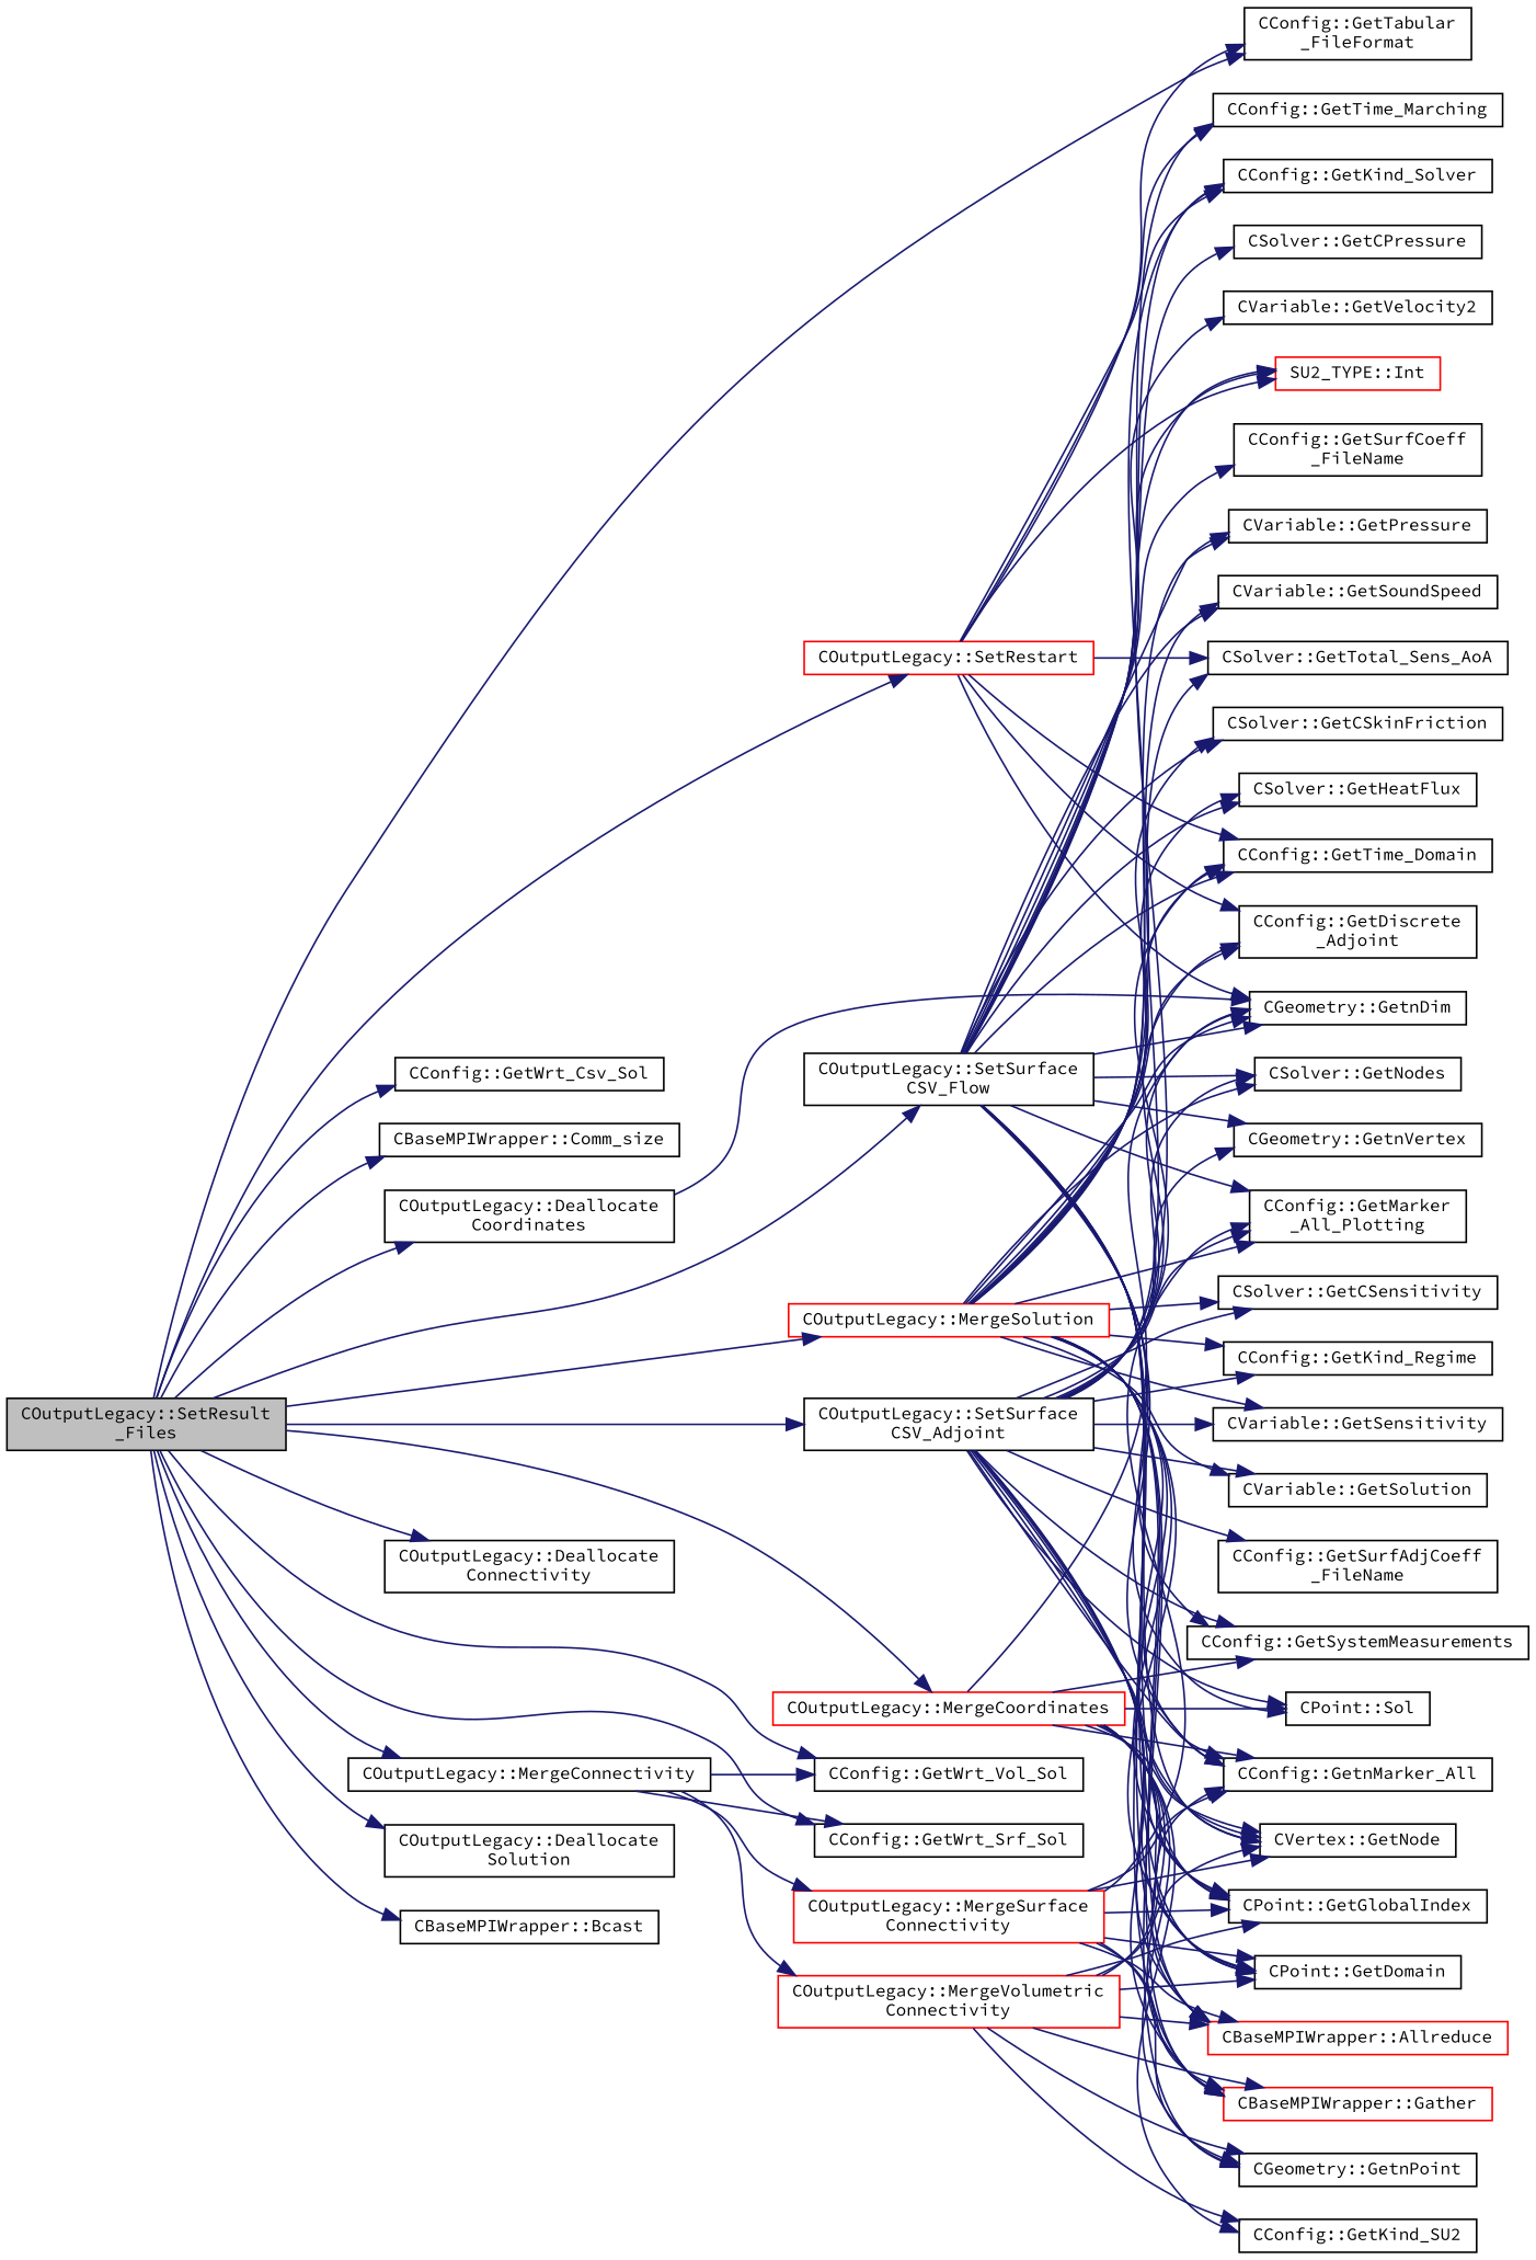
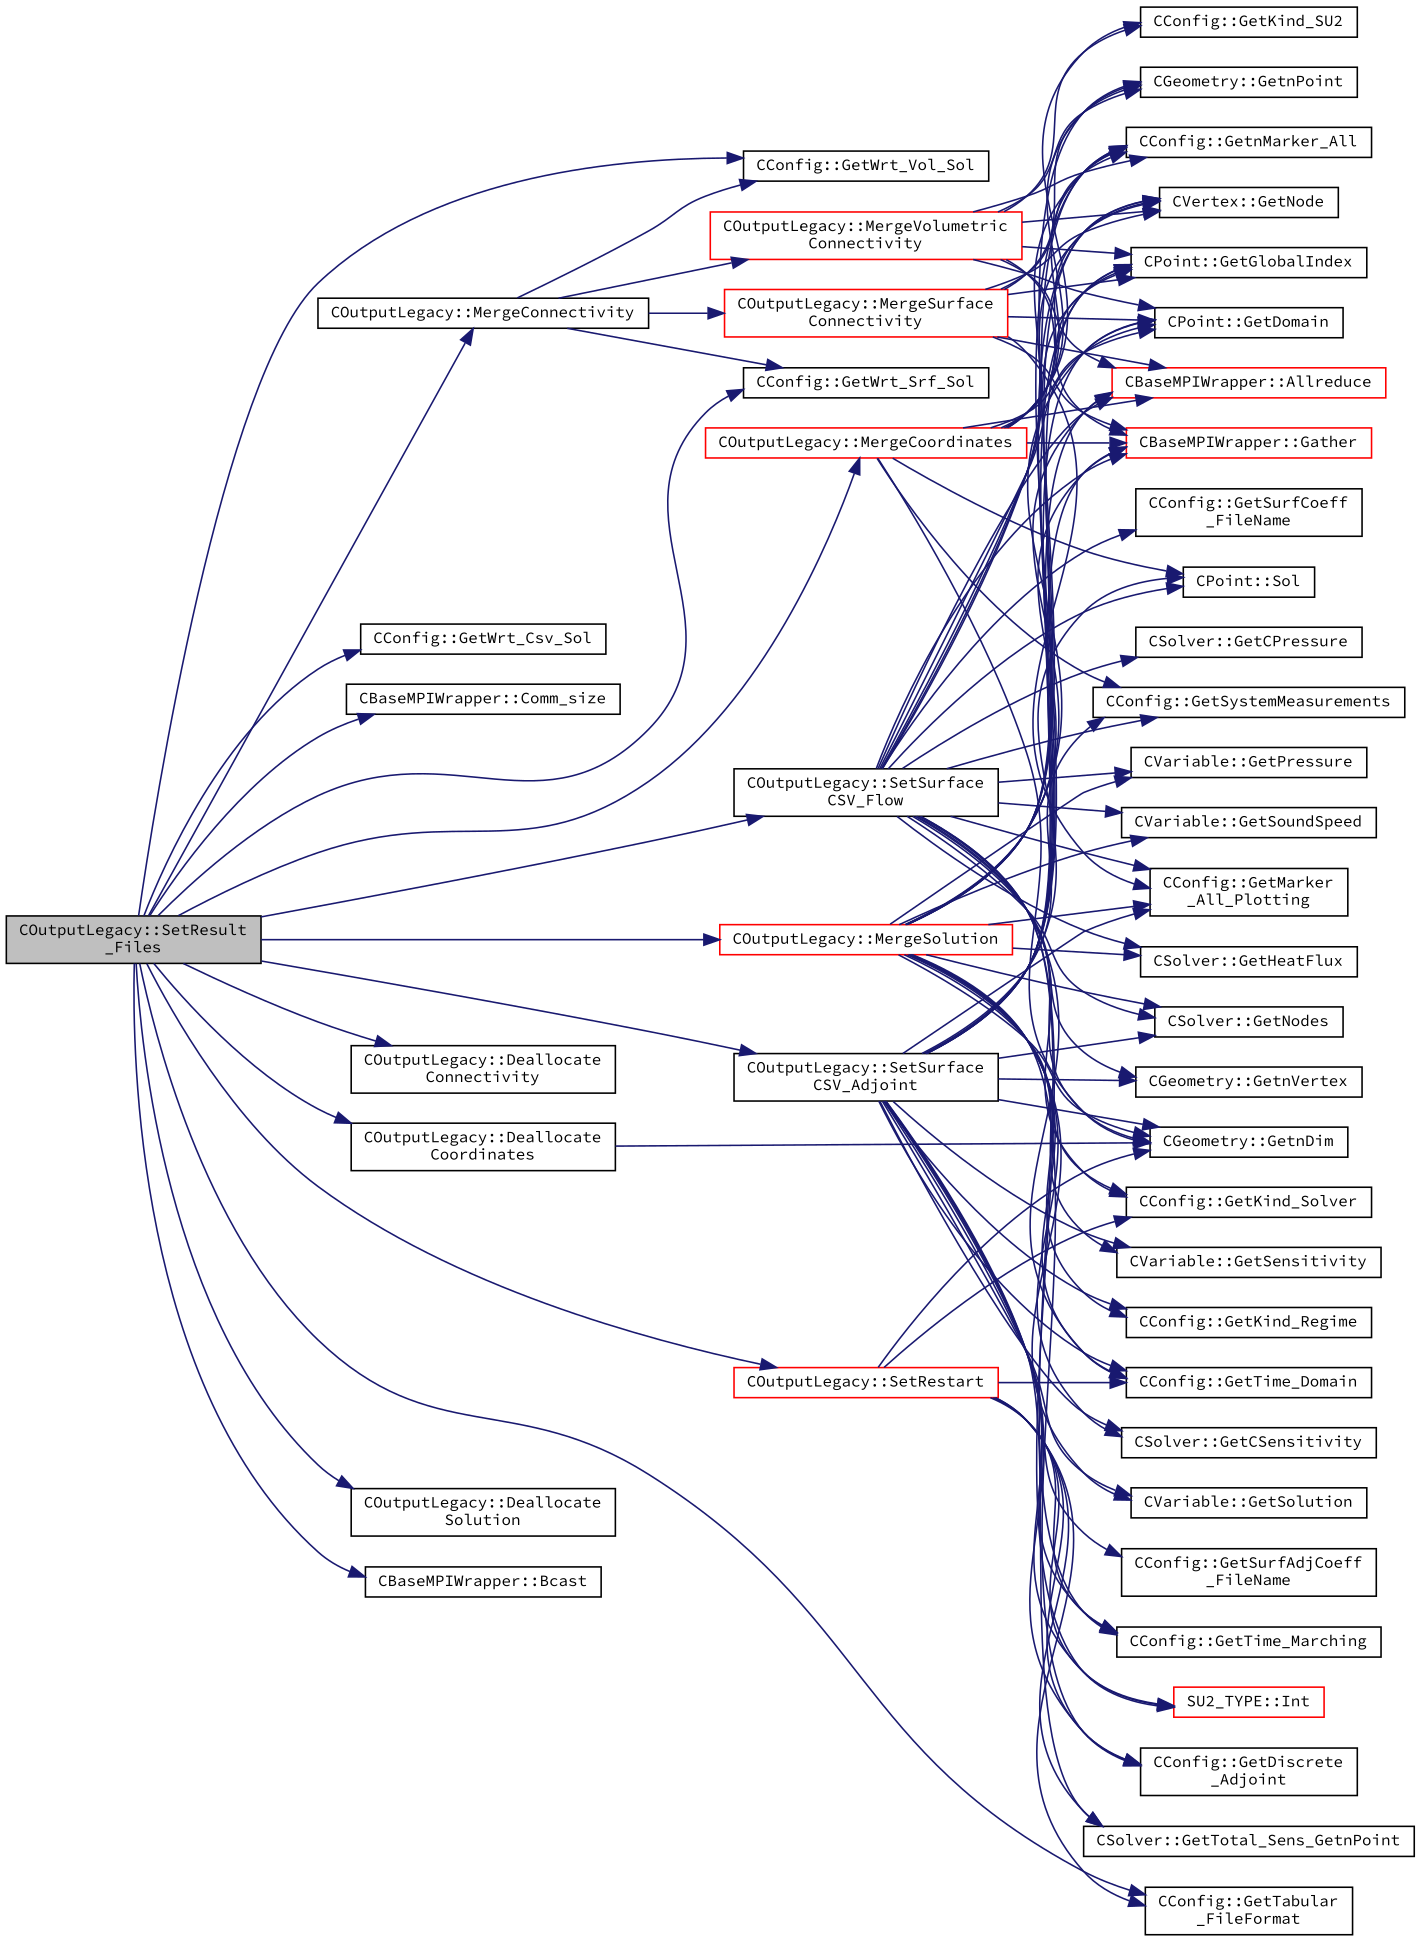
  digraph {
    fontname="Source Code Pro"
    rankdir=LR
    node [color=black fillcolor=white fontname="Source Code Pro" fontsize=10 shape=record style=filled]
    edge [color=midnightblue fontname="Source Code Pro" fontsize=10 labelfontname=Helvetica labelfontsize=10 style=solid]
    n1 [fillcolor=grey75 fontcolor=black height=0.2 label="COutputLegacy::SetResult\l_Files" width=0.4]
    n2 [height=0.2 label="CConfig::GetWrt_Vol_Sol" width=0.4]
    n3 [height=0.2 label="CConfig::GetWrt_Srf_Sol" width=0.4]
    n4 [height=0.2 label="CConfig::GetWrt_Csv_Sol" width=0.4]
    n5 [height=0.2 label="CBaseMPIWrapper::Comm_size" width=0.4]
    n6 [height=0.2 label="COutputLegacy::SetSurface\lCSV_Flow" width=0.4]
    n7 [height=0.2 label="COutputLegacy::SetSurface\lCSV_Adjoint" width=0.4]
    n8 [height=0.2 label="CConfig::GetTabular\l_FileFormat" width=0.4]
    n9 [height=0.2 label="COutputLegacy::MergeConnectivity" width=0.4]
    n10 [color=red height=0.2 label="COutputLegacy::MergeCoordinates" width=0.4]
    n11 [height=0.2 label="COutputLegacy::Deallocate\lConnectivity" width=0.4]
    n12 [color=red height=0.2 label="COutputLegacy::MergeSolution" width=0.4]
    n13 [color=red height=0.2 label="COutputLegacy::SetRestart" width=0.4]
    n14 [height=0.2 label="COutputLegacy::Deallocate\lCoordinates" width=0.4]
    n15 [height=0.2 label="COutputLegacy::Deallocate\lSolution" width=0.4]
    n16 [height=0.2 label="CBaseMPIWrapper::Bcast" width=0.4]
    n17 [height=0.2 label="CConfig::GetKind_Solver" width=0.4]
    n18 [height=0.2 label="CGeometry::GetnDim" width=0.4]
    n19 [height=0.2 label="CConfig::GetSurfCoeff\l_FileName" width=0.4]
    n20 [height=0.2 label="CConfig::GetTime_Marching" width=0.4]
    n21 [color=red height=0.2 label="SU2_TYPE::Int" width=0.4]
    n22 [height=0.2 label="CConfig::GetTime_Domain" width=0.4]
    n23 [height=0.2 label="CConfig::GetnMarker_All" width=0.4]
    n24 [height=0.2 label="CConfig::GetMarker\l_All_Plotting" width=0.4]
    n25 [height=0.2 label="CVertex::GetNode" width=0.4]
    n26 [height=0.2 label="CPoint::GetGlobalIndex" width=0.4]
    n27 [height=0.2 label="CPoint::Sol" width=0.4]
    n28 [height=0.2 label="CConfig::GetSystemMeasurements" width=0.4]
    n29 [height=0.2 label="CSolver::GetNodes" width=0.4]
    n30 [height=0.2 label="CVariable::GetPressure" width=0.4]
    n31 [height=0.2 label="CSolver::GetCPressure" width=0.4]
-   n32 [height=0.2 label="CVariable::GetVelocity2" width=0.4]
    n33 [height=0.2 label="CVariable::GetSoundSpeed" width=0.4]
-   n34 [height=0.2 label="CSolver::GetCSkinFriction" width=0.4]
    n35 [height=0.2 label="CSolver::GetHeatFlux" width=0.4]
    n36 [height=0.2 label="CGeometry::GetnVertex" width=0.4]
    n37 [height=0.2 label="CPoint::GetDomain" width=0.4]
    n38 [color=red height=0.2 label="CBaseMPIWrapper::Allreduce" width=0.4]
    n39 [color=red height=0.2 label="CBaseMPIWrapper::Gather" width=0.4]
    n40 [height=0.2 label="CConfig::GetSurfAdjCoeff\l_FileName" width=0.4]
-   n41 [height=0.2 label="CSolver::GetTotal_Sens_AoA" width=0.4]
+   n41 [height=0.2 label="CSolver::GetTotal_Sens_GetnPoint" width=0.4]
    n42 [height=0.2 label="CConfig::GetDiscrete\l_Adjoint" width=0.4]
    n43 [height=0.2 label="CVariable::GetSolution" width=0.4]
    n44 [height=0.2 label="CSolver::GetCSensitivity" width=0.4]
    n45 [height=0.2 label="CVariable::GetSensitivity" width=0.4]
    n46 [height=0.2 label="CConfig::GetKind_Regime" width=0.4]
    n47 [color=red height=0.2 label="COutputLegacy::MergeVolumetric\lConnectivity" width=0.4]
    n48 [color=red height=0.2 label="COutputLegacy::MergeSurface\lConnectivity" width=0.4]
    n49 [height=0.2 label="CConfig::GetKind_SU2" width=0.4]
    n50 [height=0.2 label="CGeometry::GetnPoint" width=0.4]
    n1 -> n2
    n1 -> n3
    n1 -> n4
    n1 -> n5
    n1 -> n6
    n1 -> n7
    n1 -> n8
    n1 -> n9
    n1 -> n10
    n1 -> n11
    n1 -> n12
    n1 -> n13
    n1 -> n14
    n1 -> n15
    n1 -> n16
    n6 -> n17
    n6 -> n18
    n6 -> n19
    n6 -> n20
    n6 -> n21
    n6 -> n22
    n6 -> n23
    n6 -> n24
    n6 -> n25
    n6 -> n26
    n6 -> n27
    n6 -> n28
    n6 -> n29
    n6 -> n30
    n6 -> n31
-   n6 -> n32
    n6 -> n33
-   n6 -> n34
    n6 -> n35
    n6 -> n36
    n6 -> n37
    n6 -> n38
    n6 -> n39
    n7 -> n18
+   n7 -> n20
    n7 -> n21
    n7 -> n22
    n7 -> n23
    n7 -> n24
    n7 -> n25
    n7 -> n26
    n7 -> n27
    n7 -> n28
    n7 -> n29
    n7 -> n36
    n7 -> n37
    n7 -> n38
    n7 -> n39
    n7 -> n40
    n7 -> n41
    n7 -> n42
    n7 -> n43
    n7 -> n44
    n7 -> n45
    n7 -> n46
    n9 -> n2
    n9 -> n3
    n9 -> n47
    n9 -> n48
    n10 -> n18
    n10 -> n23
    n10 -> n25
    n10 -> n26
    n10 -> n27
    n10 -> n28
    n10 -> n37
    n10 -> n38
    n10 -> n39
    n10 -> n49
    n10 -> n50
    n12 -> n17
    n12 -> n18
    n12 -> n22
    n12 -> n23
    n12 -> n24
    n12 -> n25
    n12 -> n26
    n12 -> n29
    n12 -> n30
    n12 -> n33
-   n12 -> n34
    n12 -> n35
    n12 -> n37
    n12 -> n38
    n12 -> n39
    n12 -> n42
    n12 -> n43
    n12 -> n44
    n12 -> n45
    n12 -> n46
    n12 -> n50
    n13 -> n8
    n13 -> n17
    n13 -> n18
    n13 -> n20
    n13 -> n21
    n13 -> n22
    n13 -> n41
    n13 -> n42
    n14 -> n18
    n47 -> n23
    n47 -> n25
    n47 -> n26
    n47 -> n37
    n47 -> n38
    n47 -> n39
    n47 -> n49
    n47 -> n50
    n48 -> n23
    n48 -> n24
    n48 -> n25
    n48 -> n26
    n48 -> n37
    n48 -> n38
    n48 -> n39
    n48 -> n50
  }
